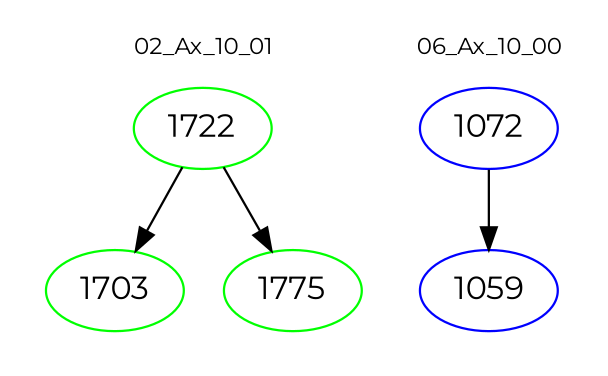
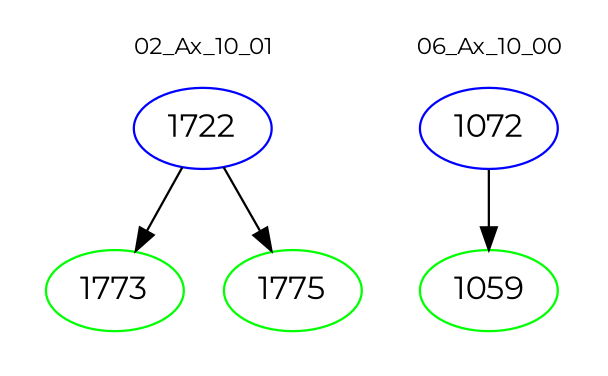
  digraph {
    fontname=Montserrat
    node [color=blue fontname=Montserrat]
    edge [color=black fontname=Montserrat]
-   n1 [color=green label=1722]
-   n2 [color=green label=1703]
+   n1 [label=1722]
+   n2 [color=green label=1773]
    n3 [color=green label=1775]
    n4 [label=1072]
-   n5 [label=1059]
+   n5 [color=green label=1059]
    subgraph cluster_1 {
      color=white
      fontsize=10
      label="02_Ax_10_01"
      n1
      n2
      n3
    }
    subgraph cluster_2 {
      color=white
      fontsize=10
      label="06_Ax_10_00"
      n4
      n5
    }
    n1 -> n2
    n1 -> n3
    n4 -> n5
  }
